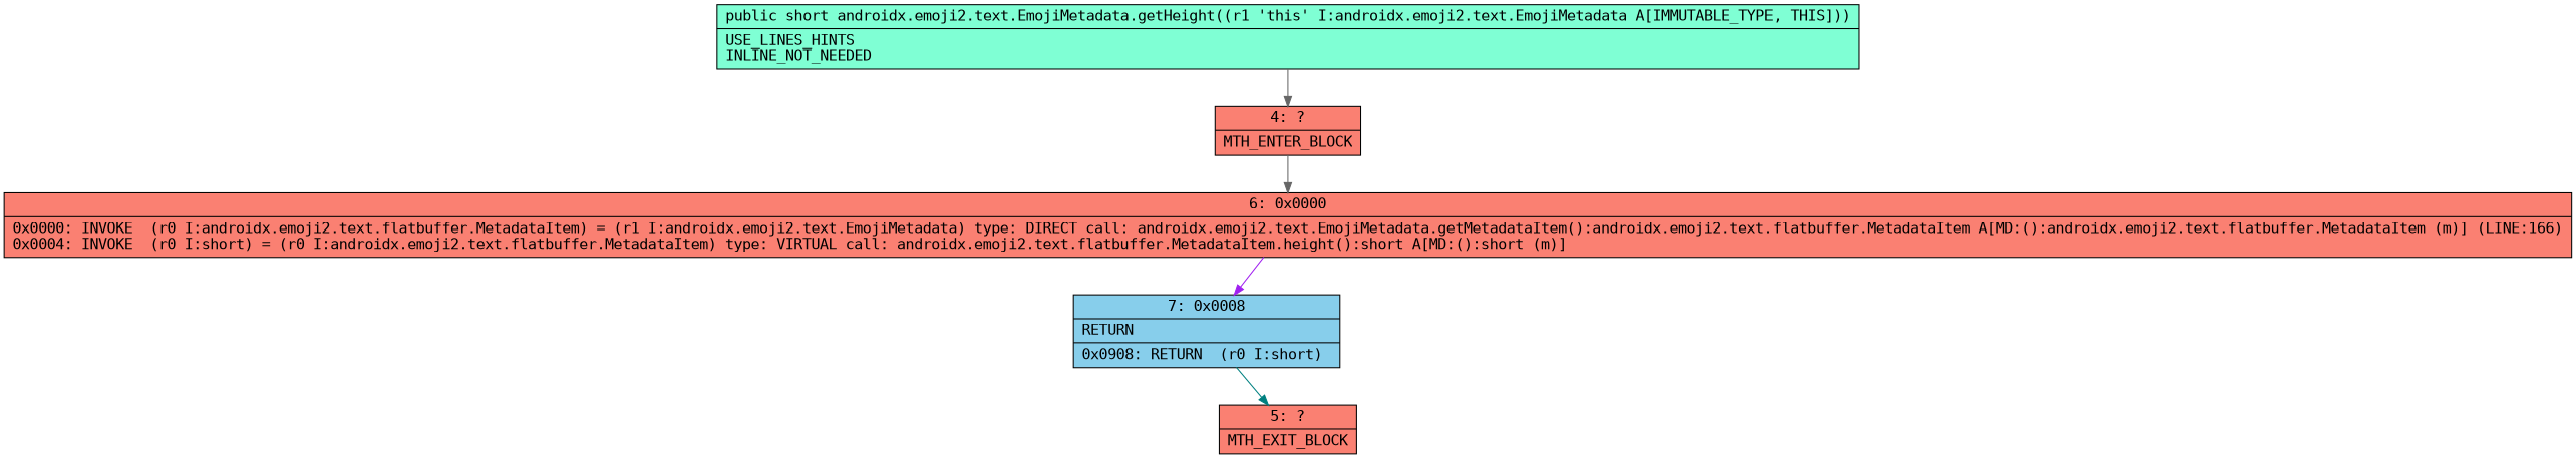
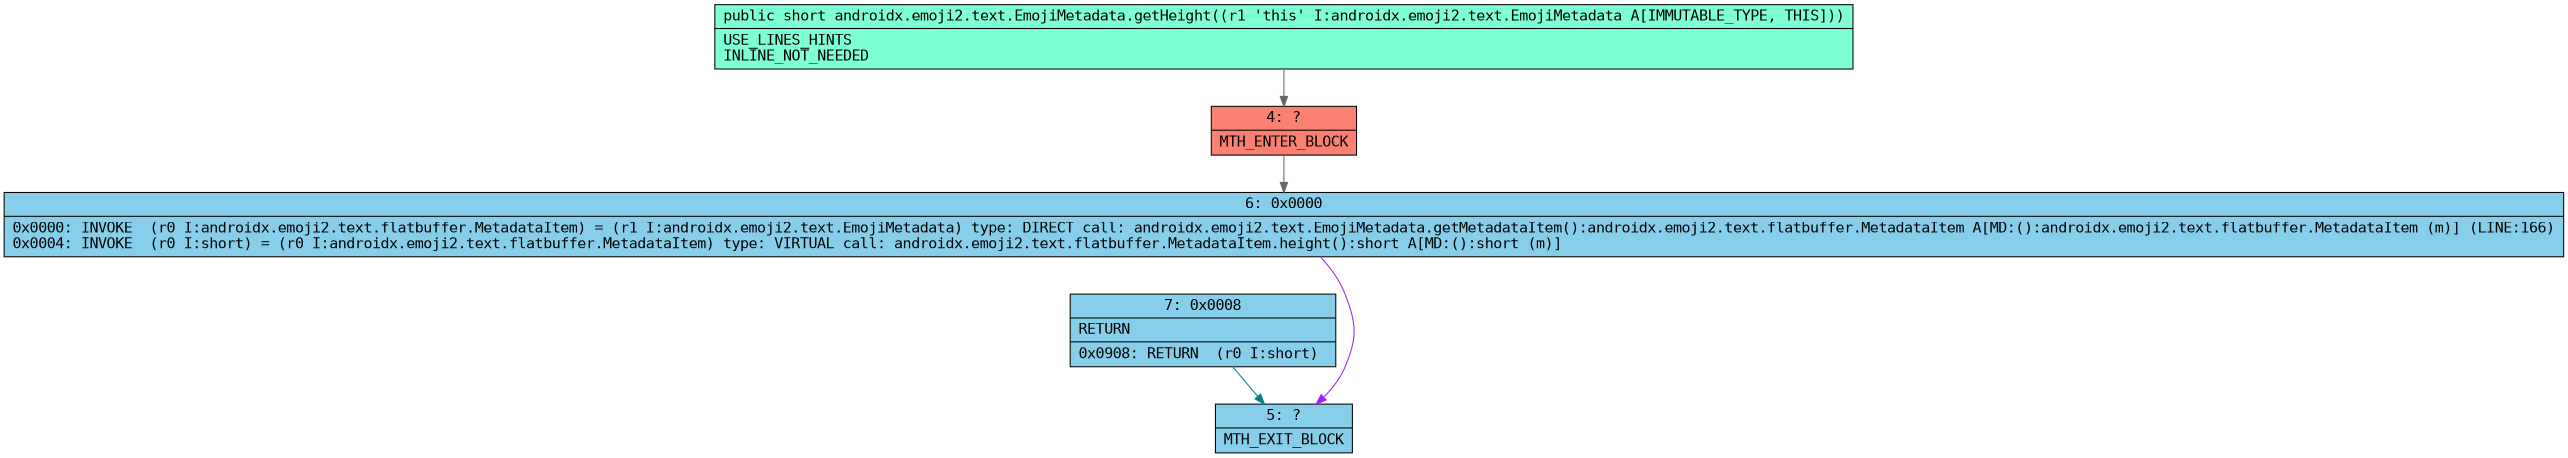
  digraph {
    fontname="DejaVu Sans Mono"
    node [fillcolor=salmon fontname="DejaVu Sans Mono" shape=record style=filled]
    edge [color=gray40 fontname="DejaVu Sans Mono"]
    n1 [label="{4\:\ ?|MTH_ENTER_BLOCK\l}"]
-   n2 [label="{6\:\ 0x0000|0x0000: INVOKE  (r0 I:androidx.emoji2.text.flatbuffer.MetadataItem) = (r1 I:androidx.emoji2.text.EmojiMetadata) type: DIRECT call: androidx.emoji2.text.EmojiMetadata.getMetadataItem():androidx.emoji2.text.flatbuffer.MetadataItem A[MD:():androidx.emoji2.text.flatbuffer.MetadataItem (m)] (LINE:166)\l0x0004: INVOKE  (r0 I:short) = (r0 I:androidx.emoji2.text.flatbuffer.MetadataItem) type: VIRTUAL call: androidx.emoji2.text.flatbuffer.MetadataItem.height():short A[MD:():short (m)]\l}"]
+   n2 [fillcolor=skyblue label="{6\:\ 0x0000|0x0000: INVOKE  (r0 I:androidx.emoji2.text.flatbuffer.MetadataItem) = (r1 I:androidx.emoji2.text.EmojiMetadata) type: DIRECT call: androidx.emoji2.text.EmojiMetadata.getMetadataItem():androidx.emoji2.text.flatbuffer.MetadataItem A[MD:():androidx.emoji2.text.flatbuffer.MetadataItem (m)] (LINE:166)\l0x0004: INVOKE  (r0 I:short) = (r0 I:androidx.emoji2.text.flatbuffer.MetadataItem) type: VIRTUAL call: androidx.emoji2.text.flatbuffer.MetadataItem.height():short A[MD:():short (m)]\l}"]
    n3 [fillcolor=skyblue label="{7\:\ 0x0008|RETURN\l|0x0908: RETURN  (r0 I:short) \l}"]
-   n4 [label="{5\:\ ?|MTH_EXIT_BLOCK\l}"]
+   n4 [fillcolor=skyblue label="{5\:\ ?|MTH_EXIT_BLOCK\l}"]
    n5 [fillcolor=aquamarine label="{public short androidx.emoji2.text.EmojiMetadata.getHeight((r1 'this' I:androidx.emoji2.text.EmojiMetadata A[IMMUTABLE_TYPE, THIS]))  | USE_LINES_HINTS\lINLINE_NOT_NEEDED\l}"]
    n1 -> n2
-   n2 -> n3 [color=purple]
+   n2 -> n4 [color=purple]
    n3 -> n4 [color=teal]
    n5 -> n1
  }
